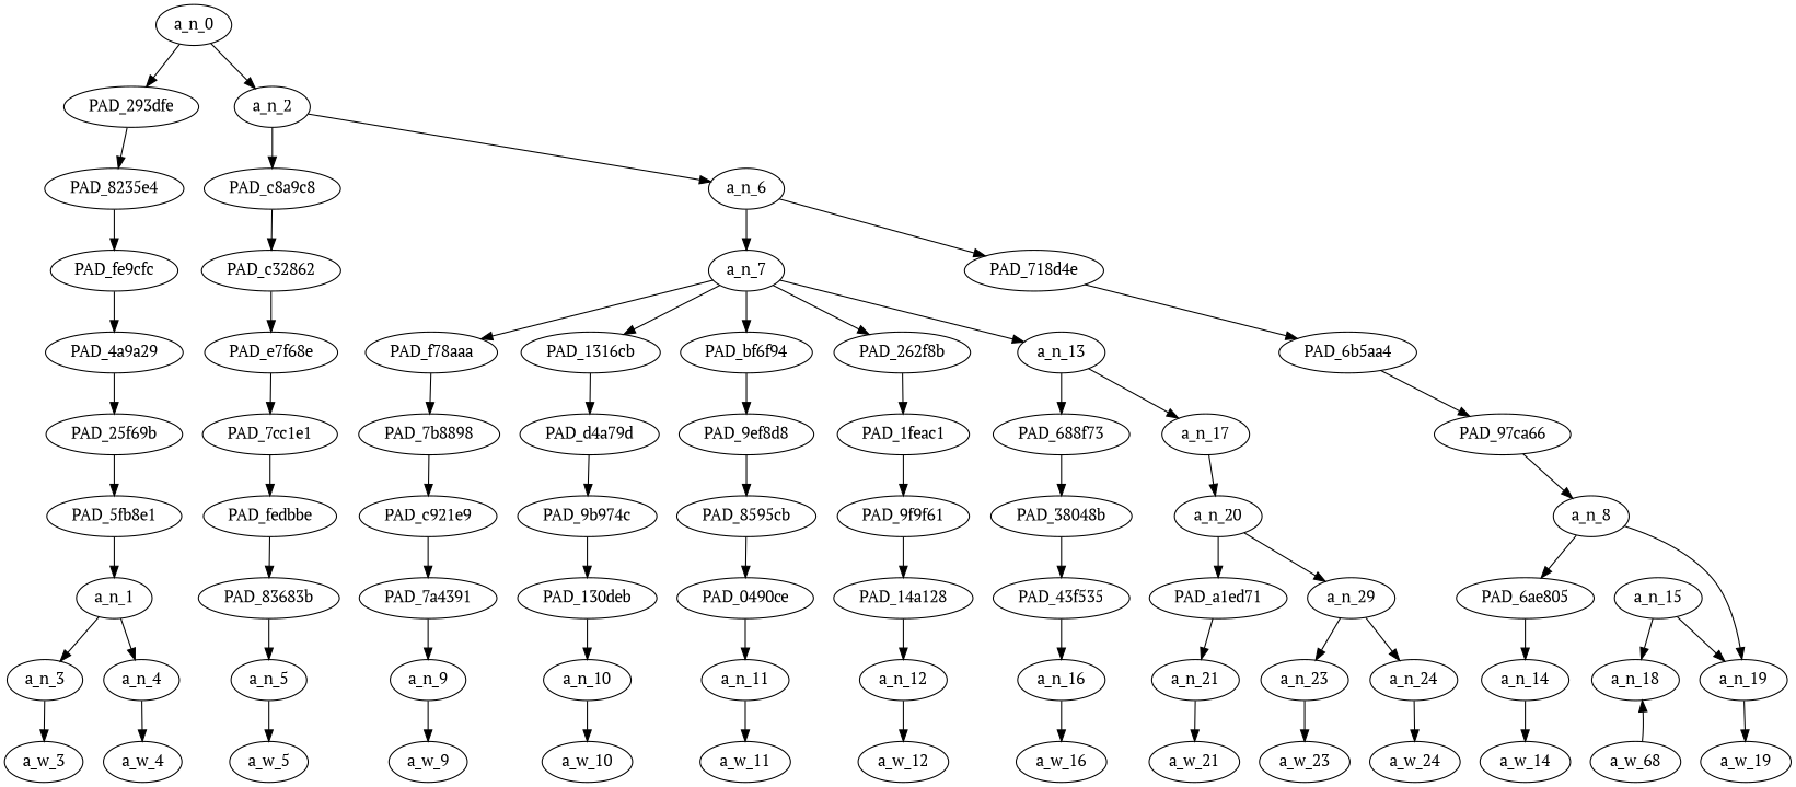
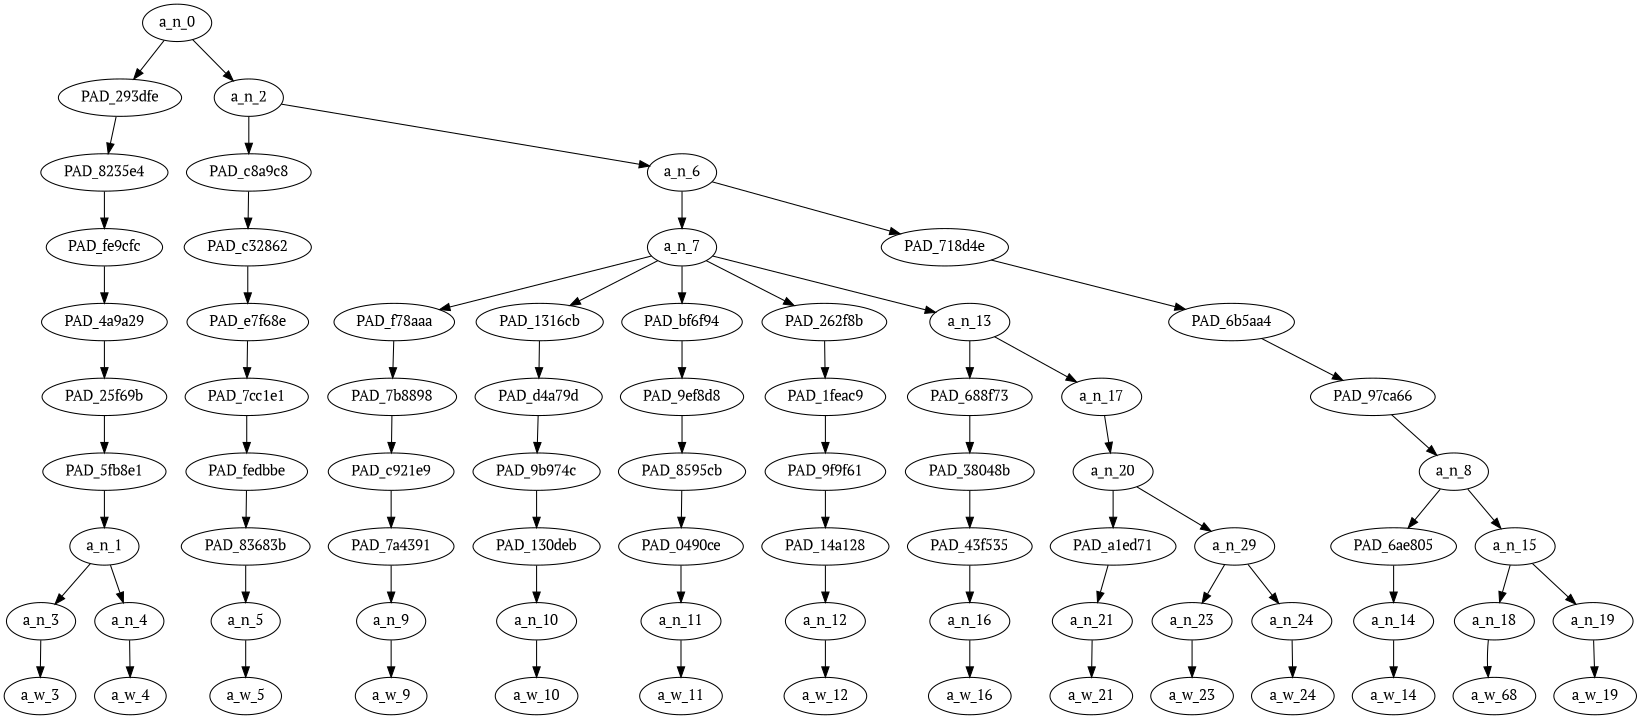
  strict digraph {
    fontname="PT Serif"
    node [div_dir=1 fontname="PT Serif" index=0 level=1 text_span="[2]" value=0.17864524]
    edge [fontname="PT Serif"]
    a_n_0 [level=9 text_span="[0, 1, 2, 3, 4, 5, 6, 7, 8, 9, 10, 11, 12, 13]" value=1.00000002]
    PAD_293dfe [level=8 text_span="[0, 1]"]
    a_n_2 [index=1 level=8 text_span="[2, 3, 4, 5, 6, 7, 8, 9, 10, 11, 12, 13]" value=0.81977259]
    PAD_8235e4 [level=7 text_span="[0, 1]"]
    PAD_c8a9c8 [div_dir=-1 index=1 level=7 value=0.05547429]
    a_n_6 [index=2 level=7 text_span="[3, 4, 5, 6, 7, 8, 9, 10, 11, 12, 13]" value=0.76288584]
    PAD_fe9cfc [level=6 text_span="[0, 1]"]
    PAD_c32862 [div_dir=-1 index=1 level=6 value=0.05547429]
    a_n_7 [index=2 level=6 text_span="[3, 4, 5, 6, 7, 8, 9, 10]" value=0.32173277]
    PAD_718d4e [index=3 level=6 text_span="[11, 12, 13]" value=0.43964201]
    PAD_4a9a29 [level=5 text_span="[0, 1]"]
    PAD_25f69b [level=4 text_span="[0, 1]"]
    PAD_5fb8e1 [level=3 text_span="[0, 1]"]
    a_n_1 [level=2 text_span="[0, 1]"]
    a_n_3 [text_span="[0]" value=0.07625628]
    a_n_4 [index=1 text_span="[1]" value=0.10165704]
    a_w_3 [div_dir=0 level=0 text_span="[0]" value=my]
    a_w_4 [div_dir=0 index=1 level=0 text_span="[1]" value=cat]
    PAD_e7f68e [div_dir=-1 index=1 level=5 value=0.05547429]
    PAD_f78aaa [index=2 level=5 text_span="[3]" value=0.04155612]
    PAD_1316cb [index=3 level=5 text_span="[4]" value=0.05219679]
    PAD_bf6f94 [div_dir=-1 index=4 level=5 text_span="[5]" value=0.03336857]
    PAD_262f8b [index=5 level=5 text_span="[6]" value=0.03644154]
    a_n_13 [index=6 level=5 text_span="[7, 8, 9, 10]" value=0.15794410]
    PAD_6b5aa4 [index=7 level=5 text_span="[11, 12, 13]" value=0.43964201]
    PAD_7cc1e1 [div_dir=-1 index=1 level=4 value=0.05547429]
    PAD_fedbbe [div_dir=-1 index=1 level=3 value=0.05547429]
    PAD_83683b [div_dir=-1 index=1 level=2 value=0.05547429]
    a_n_5 [div_dir=-1 index=2 value=0.05547429]
    a_w_5 [div_dir=0 index=2 level=0 value=is]
    PAD_7b8898 [index=2 level=4 text_span="[3]" value=0.04155612]
    PAD_d4a79d [index=3 level=4 text_span="[4]" value=0.05219679]
    PAD_9ef8d8 [div_dir=-1 index=4 level=4 text_span="[5]" value=0.03336857]
-   PAD_1feac9 [index=5 level=4 text_span="[6]" value=0.03644154 label=PAD_1feac1]
+   PAD_1feac9 [index=5 level=4 text_span="[6]" value=0.03644154]
    PAD_688f73 [index=6 level=4 text_span="[7]" value=0.02774451]
    a_n_17 [index=7 level=4 text_span="[8, 9, 10]" value=0.13012185]
    PAD_97ca66 [index=8 level=4 text_span="[11, 12, 13]" value=0.43964201]
    PAD_c921e9 [index=2 level=3 text_span="[3]" value=0.04155612]
    PAD_9b974c [index=3 level=3 text_span="[4]" value=0.05219679]
    PAD_8595cb [div_dir=-1 index=4 level=3 text_span="[5]" value=0.03336857]
    PAD_9f9f61 [index=5 level=3 text_span="[6]" value=0.03644154]
    PAD_38048b [index=6 level=3 text_span="[7]" value=0.02774451]
    a_n_20 [index=7 level=3 text_span="[8, 9, 10]" value=0.13005732]
    PAD_7a4391 [index=2 level=2 text_span="[3]" value=0.04155612]
    a_n_9 [index=3 text_span="[3]" value=0.04155612]
    a_w_9 [div_dir=0 index=3 level=0 text_span="[3]" value=more]
    PAD_130deb [index=3 level=2 text_span="[4]" value=0.05219679]
    a_n_10 [index=4 text_span="[4]" value=0.05219679]
    a_w_10 [div_dir=0 index=4 level=0 text_span="[4]" value=intelligent]
    PAD_0490ce [div_dir=-1 index=4 level=2 text_span="[5]" value=0.03336857]
    a_n_11 [div_dir=-1 index=5 text_span="[5]" value=0.03336857]
    a_w_11 [div_dir=0 index=5 level=0 text_span="[5]" value=and]
    PAD_14a128 [index=5 level=2 text_span="[6]" value=0.03644154]
    a_n_12 [index=6 text_span="[6]" value=0.03644154]
    a_w_12 [div_dir=0 index=6 level=0 text_span="[6]" value=capable]
    PAD_43f535 [index=6 level=2 text_span="[7]" value=0.02774451]
    PAD_a1ed71 [div_dir=-1 index=7 level=2 text_span="[8]" value=0.03330629]
    n58 [index=8 label=a_n_29 level=2 text_span="[9, 10]" value=0.09668650]
    a_n_16 [index=7 text_span="[7]" value=0.02774451]
    a_w_16 [div_dir=0 index=7 level=0 text_span="[7]" value=of]
    a_n_21 [div_dir=-1 index=8 text_span="[8]" value=0.03330629]
    a_n_23 [index=9 text_span="[9]" value=0.04841743]
    a_n_24 [div_dir=-1 index=10 text_span="[10]" value=0.04818804]
    a_w_21 [div_dir=0 index=8 level=0 text_span="[8]" value=feeling]
    a_w_23 [div_dir=0 index=9 level=0 text_span="[9]" value=human]
    a_w_24 [div_dir=0 index=10 level=0 text_span="[10]" value=emotions]
    a_n_8 [index=8 level=3 text_span="[11, 12, 13]" value=0.43964201]
    PAD_6ae805 [index=9 level=2 text_span="[11]" value=0.04086357]
    a_n_15 [index=10 level=2 text_span="[12, 13]" value=0.39654551]
    a_n_14 [index=11 text_span="[11]" value=0.04086357]
    a_n_18 [index=12 text_span="[12]" value=0.06264029]
    a_n_19 [index=13 text_span="[13]" value=0.33139557]
    a_w_14 [div_dir=0 index=11 level=0 text_span="[11]" value=than]
    n74 [div_dir=0 index=12 label=a_w_68 level=0 text_span="[12]" value=a]
    a_w_19 [div_dir=0 index=13 level=0 text_span="[13]" value=nigger]
    a_n_0 -> PAD_293dfe
    a_n_0 -> a_n_2
    PAD_293dfe -> PAD_8235e4
    a_n_2 -> PAD_c8a9c8
    a_n_2 -> a_n_6
    PAD_8235e4 -> PAD_fe9cfc
    PAD_c8a9c8 -> PAD_c32862
    a_n_6 -> a_n_7
    a_n_6 -> PAD_718d4e
    PAD_fe9cfc -> PAD_4a9a29
    PAD_c32862 -> PAD_e7f68e
    a_n_7 -> PAD_f78aaa
    a_n_7 -> PAD_1316cb
    a_n_7 -> PAD_bf6f94
    a_n_7 -> PAD_262f8b
    a_n_7 -> a_n_13
    PAD_718d4e -> PAD_6b5aa4
    PAD_4a9a29 -> PAD_25f69b
    PAD_25f69b -> PAD_5fb8e1
    PAD_5fb8e1 -> a_n_1
    a_n_1 -> a_n_3
    a_n_1 -> a_n_4
    a_n_3 -> a_w_3
    a_n_4 -> a_w_4
    PAD_e7f68e -> PAD_7cc1e1
    PAD_f78aaa -> PAD_7b8898
    PAD_1316cb -> PAD_d4a79d
    PAD_bf6f94 -> PAD_9ef8d8
    PAD_262f8b -> PAD_1feac9
    a_n_13 -> PAD_688f73
    a_n_13 -> a_n_17
    PAD_6b5aa4 -> PAD_97ca66
    PAD_7cc1e1 -> PAD_fedbbe
    PAD_fedbbe -> PAD_83683b
    PAD_83683b -> a_n_5
    a_n_5 -> a_w_5
    PAD_7b8898 -> PAD_c921e9
    PAD_d4a79d -> PAD_9b974c
    PAD_9ef8d8 -> PAD_8595cb
    PAD_1feac9 -> PAD_9f9f61
    PAD_688f73 -> PAD_38048b
    a_n_17 -> a_n_20
    PAD_97ca66 -> a_n_8
    PAD_c921e9 -> PAD_7a4391
    PAD_9b974c -> PAD_130deb
    PAD_8595cb -> PAD_0490ce
    PAD_9f9f61 -> PAD_14a128
    PAD_38048b -> PAD_43f535
    a_n_20 -> PAD_a1ed71
    a_n_20 -> n58
    PAD_7a4391 -> a_n_9
    a_n_9 -> a_w_9
    PAD_130deb -> a_n_10
    a_n_10 -> a_w_10
    PAD_0490ce -> a_n_11
    a_n_11 -> a_w_11
    PAD_14a128 -> a_n_12
    a_n_12 -> a_w_12
    PAD_43f535 -> a_n_16
    PAD_a1ed71 -> a_n_21
    n58 -> a_n_23
    n58 -> a_n_24
    a_n_16 -> a_w_16
    a_n_21 -> a_w_21
    a_n_23 -> a_w_23
    a_n_24 -> a_w_24
    a_n_8 -> PAD_6ae805
-   a_n_8 -> a_n_19
+   a_n_8 -> a_n_15
    PAD_6ae805 -> a_n_14
    a_n_15 -> a_n_18
    a_n_15 -> a_n_19
    a_n_14 -> a_w_14
-   n74 -> a_n_18
+   a_n_18 -> n74
    a_n_19 -> a_w_19
  }
